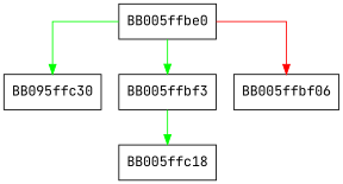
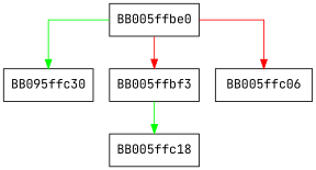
  digraph {
    fontname="JetBrains Mono"
    splines=ortho
    node [fontname="JetBrains Mono" shape=box]
    edge [color=green fontname="JetBrains Mono"]
    n1 [label=BB095ffc30]
    BB005ffbe0
    BB005ffbf3
-   BB005ffc06 [label=BB005ffbf06]
+   BB005ffc06
    BB005ffc18
    BB005ffbe0 -> n1
-   BB005ffbe0 -> BB005ffbf3
+   BB005ffbe0 -> BB005ffbf3 [color=red]
    BB005ffbe0 -> BB005ffc06 [color=red]
    BB005ffbf3 -> BB005ffc18
  }
